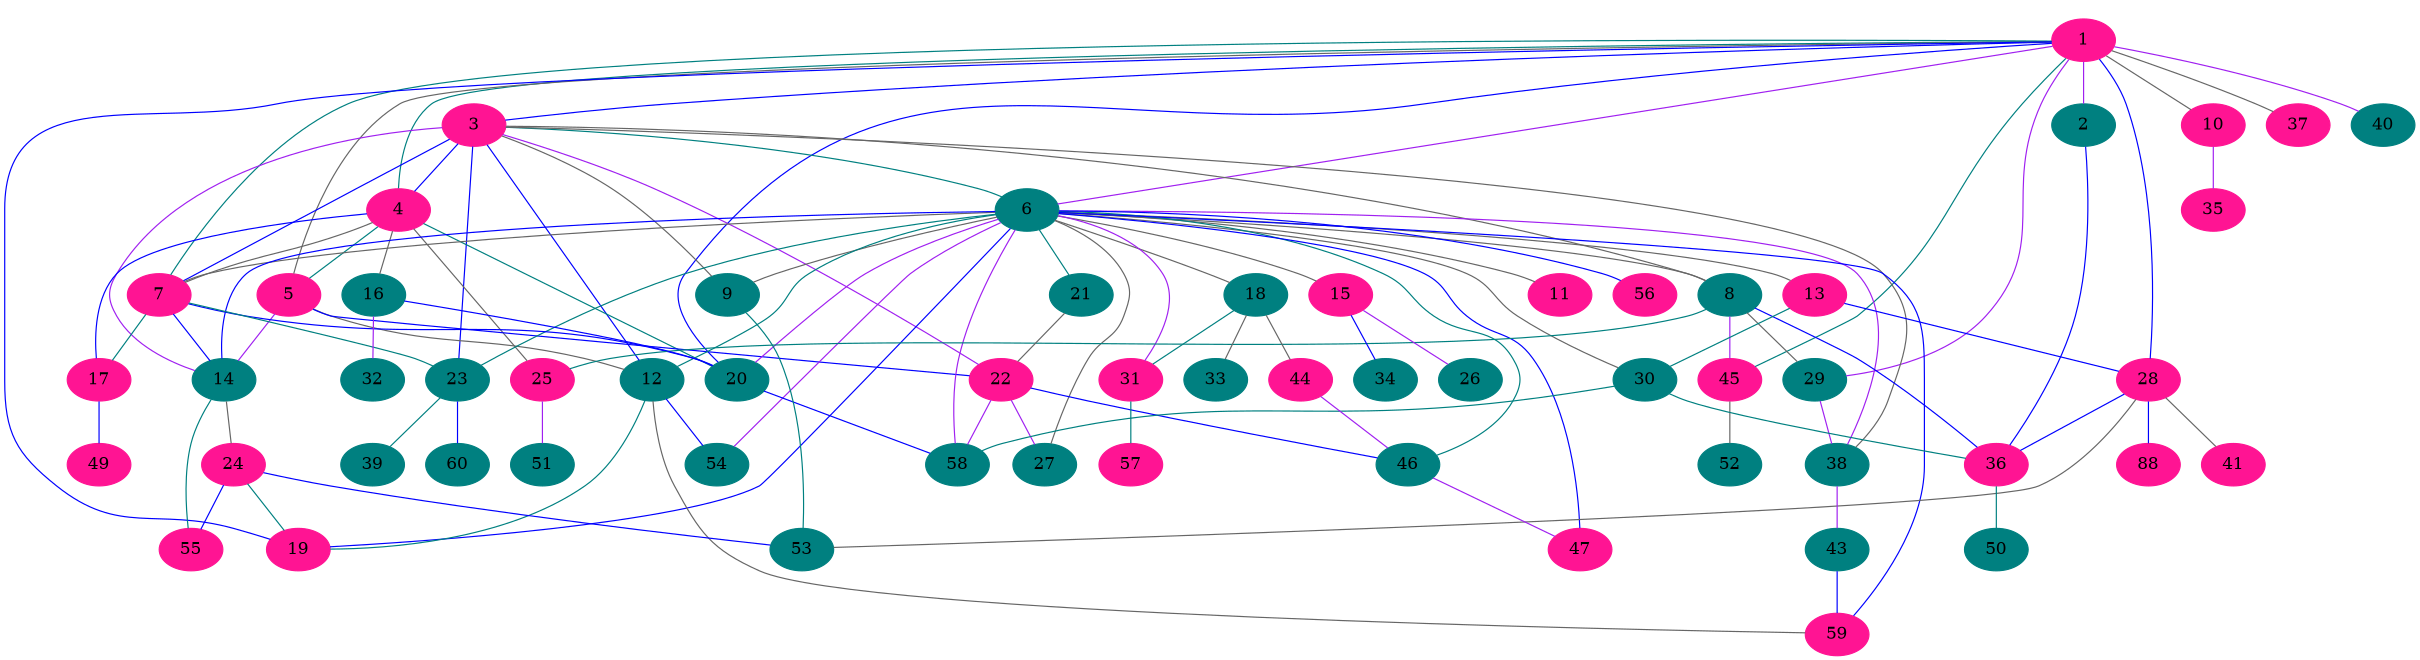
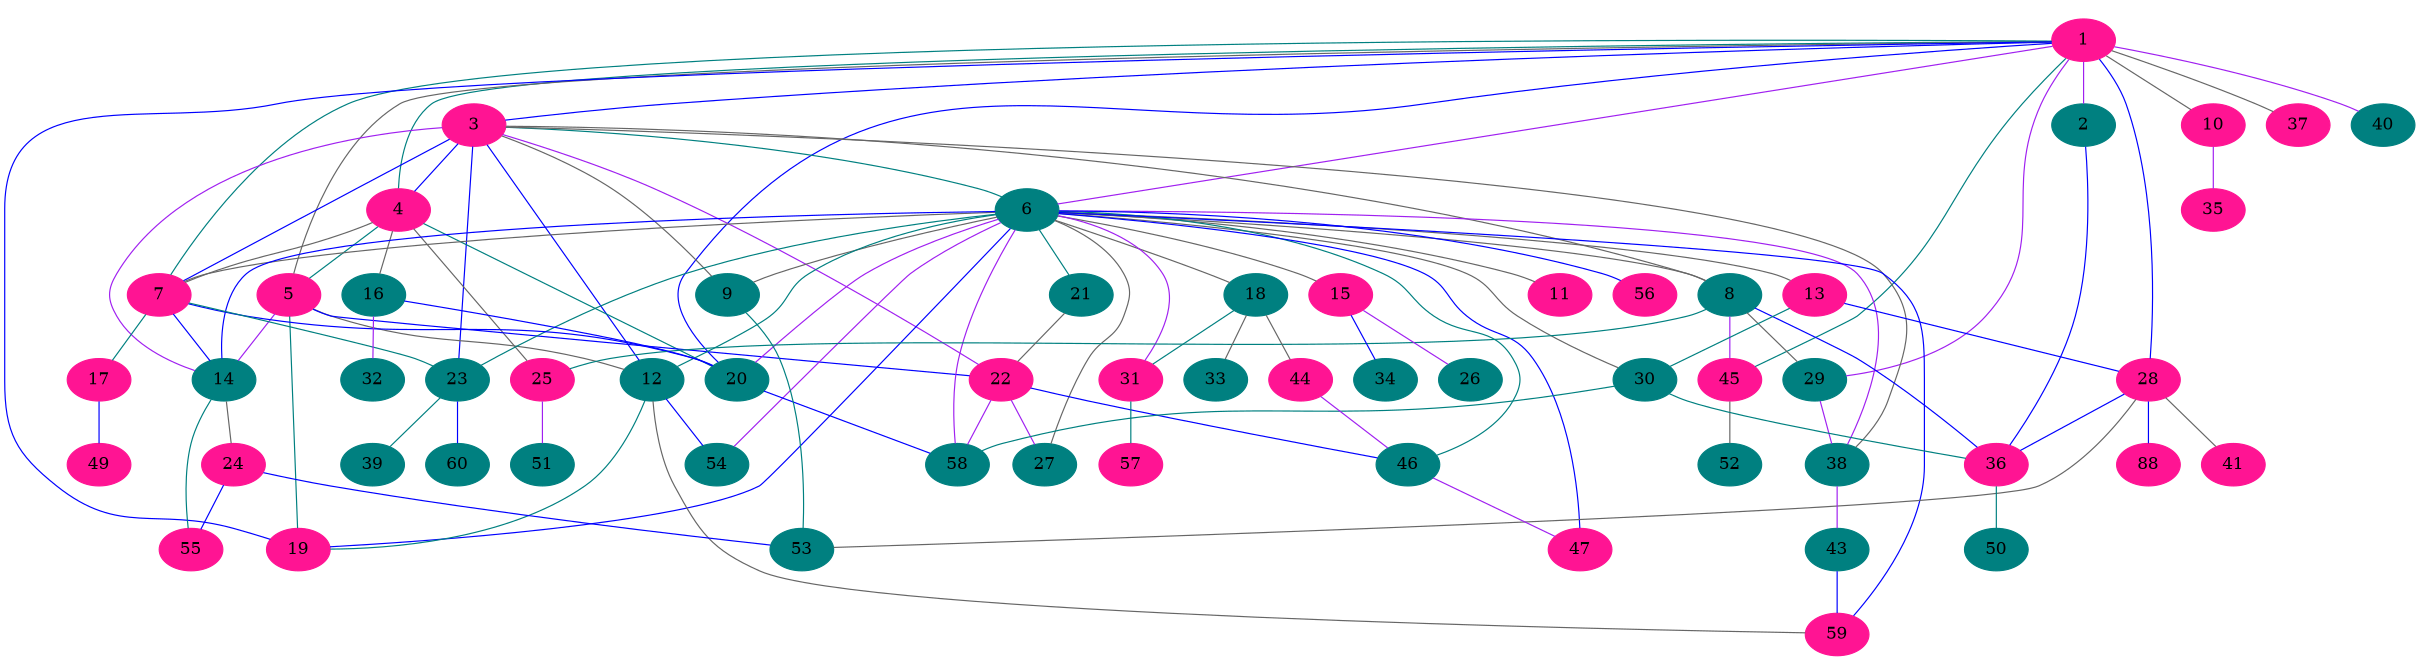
  graph {
    node [color=teal style=filled]
    edge [color=blue weight=1.0]
    2
    1 [color=deeppink]
    3 [color=deeppink]
    4 [color=deeppink]
    5 [color=deeppink]
    6
    7 [color=deeppink]
    10 [color=deeppink]
    19 [color=deeppink]
    20
    28 [color=deeppink]
    29
    37 [color=deeppink]
    40
    45 [color=deeppink]
    36 [color=deeppink]
    8
    9
    12
    14
    22 [color=deeppink]
    23
    38
    16
    17 [color=deeppink]
    25 [color=deeppink]
    11 [color=deeppink]
    13 [color=deeppink]
    15 [color=deeppink]
    18
    21
    27
    30
    31 [color=deeppink]
    46
    47 [color=deeppink]
    54
    56 [color=deeppink]
    58
    59 [color=deeppink]
    35 [color=deeppink]
    53
    41 [color=deeppink]
    n44 [color=deeppink label=88]
    52
    50
    24 [color=deeppink]
    55 [color=deeppink]
    39
    60
    43
    32
    49 [color=deeppink]
    51
    26
    34
    33
    44 [color=deeppink]
    57 [color=deeppink]
    2 -- 36
    1 -- 2 [color=purple weight=6.0]
    1 -- 3
    1 -- 4 [color=teal]
    1 -- 5 [color=gray40]
    1 -- 6 [color=purple]
    1 -- 7 [color=teal]
    1 -- 10 [color=gray40]
    1 -- 19
    1 -- 20
    1 -- 28
    1 -- 29 [color=purple]
    1 -- 37 [color=gray40]
    1 -- 40 [color=purple]
    1 -- 45 [color=teal]
    3 -- 4
    3 -- 6 [color=teal]
    3 -- 7 [weight=6.0]
    3 -- 8 [color=gray40]
    3 -- 9 [color=gray40]
    3 -- 12
    3 -- 14 [color=purple]
    3 -- 22 [color=purple]
    3 -- 23
    3 -- 38 [color=gray40]
    4 -- 5 [color=teal]
    4 -- 7 [color=gray40 weight=3.0]
    4 -- 20 [color=teal]
    4 -- 16 [color=gray40]
-   4 -- 17
    4 -- 25 [color=gray40 weight=2.0]
-   24 -- 19 [color=teal]
+   5 -- 19 [color=teal]
    5 -- 12 [color=gray40]
    5 -- 14 [color=purple]
    5 -- 22 [weight=7.0]
    6 -- 7 [color=gray40]
    6 -- 19
    6 -- 20 [color=purple weight=11.0]
    6 -- 8 [color=gray40 weight=2.0]
    6 -- 9 [color=gray40]
    6 -- 12 [color=teal]
    6 -- 14
    6 -- 23 [color=teal]
    6 -- 38 [color=purple]
    6 -- 11 [color=gray40]
    6 -- 13 [color=gray40]
    6 -- 15 [color=gray40]
    6 -- 18 [color=gray40]
    6 -- 21 [color=teal]
    6 -- 27 [color=gray40]
    6 -- 30 [color=gray40]
    6 -- 31 [color=purple]
    6 -- 46 [color=teal]
    6 -- 47 [weight=2.0]
    6 -- 54 [color=purple]
    6 -- 56
    6 -- 58 [color=purple]
    6 -- 59
    7 -- 20
    7 -- 14
    7 -- 23 [color=teal]
    7 -- 17 [color=teal]
    10 -- 35 [color=purple]
    20 -- 58
    28 -- 36
    28 -- 53 [color=gray40]
    28 -- 41 [color=gray40]
    28 -- n44 [weight=2.0]
    29 -- 38 [color=purple weight=2.0]
    45 -- 52 [color=gray40]
    36 -- 50 [color=teal]
    8 -- 29 [color=gray40]
    8 -- 45 [color=purple]
    8 -- 36
    8 -- 25 [color=teal]
    9 -- 53 [color=teal]
    12 -- 19 [color=teal]
    12 -- 54 [weight=3.0]
    12 -- 59 [color=gray40]
    14 -- 24 [color=gray40 weight=2.0]
    14 -- 55 [color=teal]
    22 -- 27 [color=purple]
    22 -- 46
    22 -- 58 [color=purple]
    23 -- 39 [color=teal]
    23 -- 60
    38 -- 43 [color=purple]
    16 -- 20
    16 -- 32 [color=purple]
    17 -- 49
    25 -- 51 [color=purple]
    13 -- 28
    13 -- 30 [color=teal]
    15 -- 26 [color=purple]
    15 -- 34
    18 -- 31 [color=teal]
    18 -- 33 [color=gray40]
    18 -- 44 [color=gray40]
    21 -- 22 [color=gray40]
    30 -- 36 [color=teal]
    30 -- 58 [color=teal]
    31 -- 57 [color=teal]
    46 -- 47 [color=purple]
    24 -- 53
    24 -- 55
    43 -- 59
    44 -- 46 [color=purple]
  }
